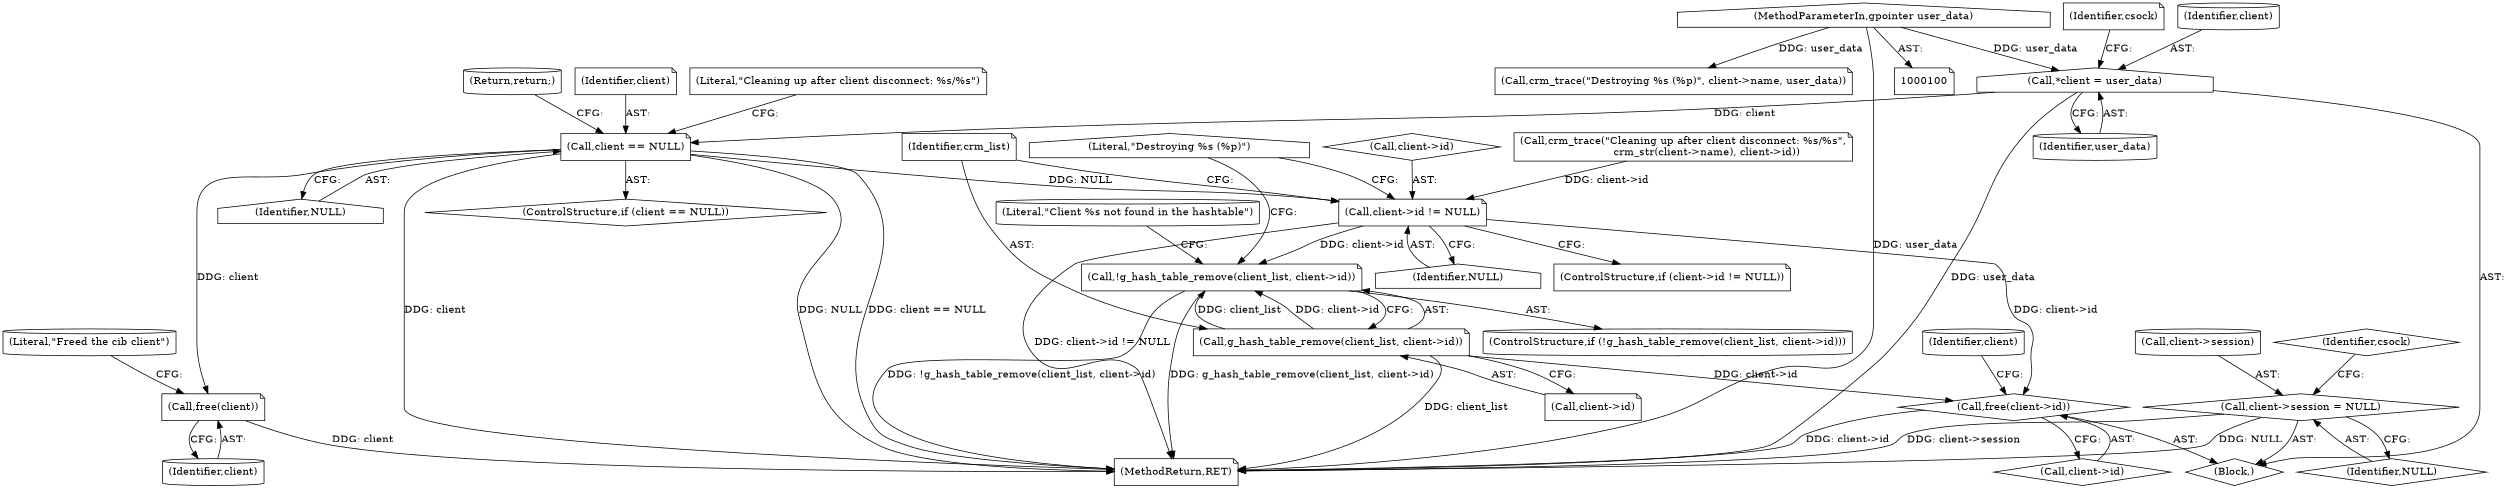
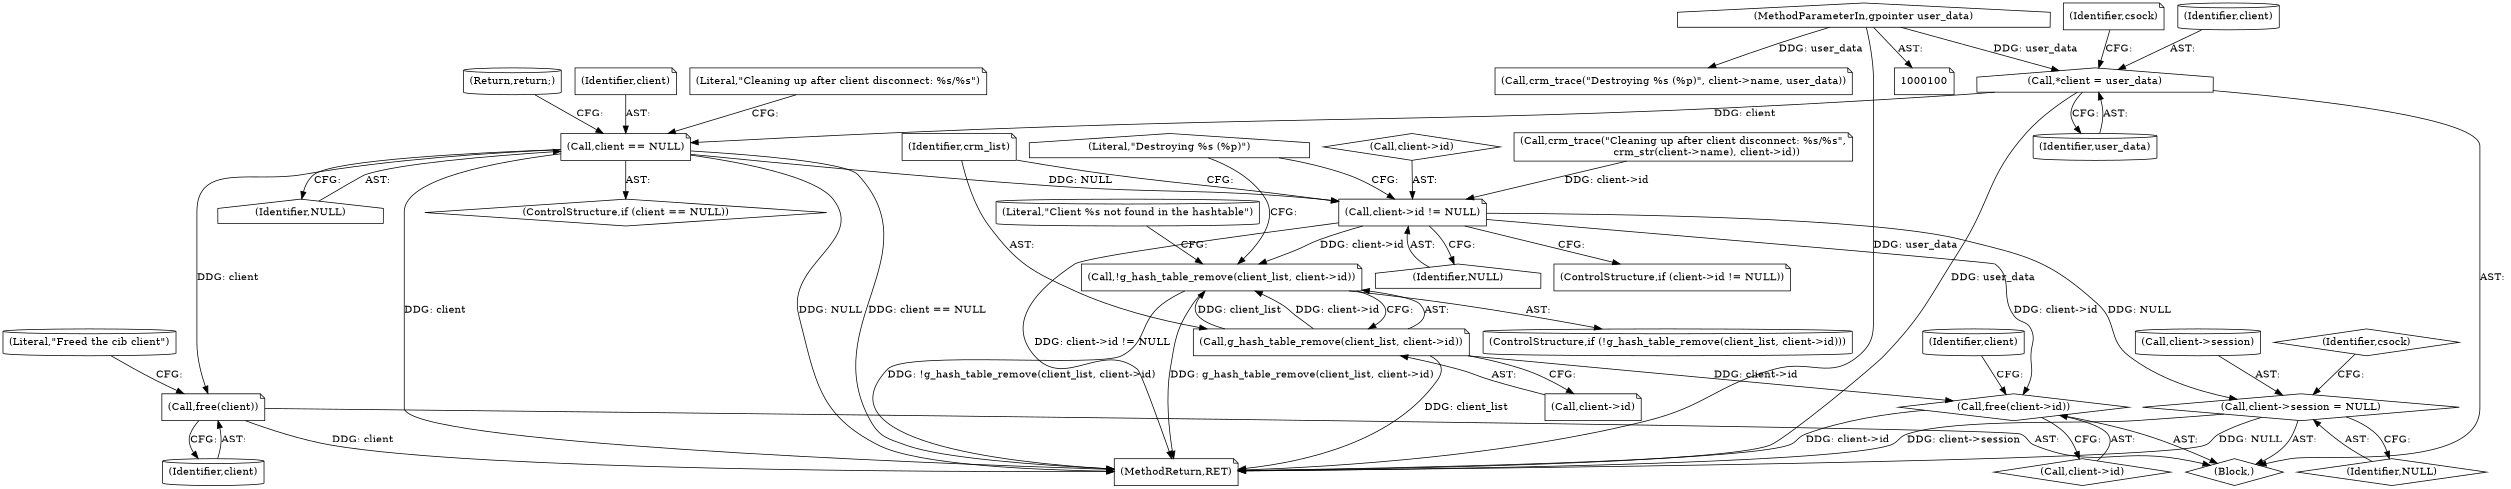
  digraph {
    node [shape=note]
    n1 [label="(Call,*client = user_data)" shape=house]
    n2 [label="(Call,client == NULL)"]
    n3 [label="(Block,)" shape=diamond]
    n4 [label="(Identifier,user_data)" shape=cylinder]
    n5 [label="(MethodReturn,RET)"]
    n6 [label="(Call,client->id != NULL)"]
    n7 [label="(Call,free(client))"]
    n8 [label="(ControlStructure,if (client == NULL))" shape=diamond]
    n9 [label="(Identifier,NULL)" shape=house]
    n10 [label="(MethodParameterIn,gpointer user_data)" shape=house]
    n11 [label="(Call,crm_trace(\"Destroying %s (%p)\", client->name, user_data))"]
    1000100
    n13 [label="(Call,free(client->id))" shape=diamond]
    n14 [label="(Call,client->session = NULL)" shape=diamond]
    n15 [label="(Identifier,NULL)" shape=house]
    n16 [label="(ControlStructure,if (client->id != NULL))"]
    n17 [label="(Call,!g_hash_table_remove(client_list, client->id))"]
    n18 [label="(Identifier,client)" shape=cylinder]
    n19 [label="(Call,g_hash_table_remove(client_list, client->id))"]
    n20 [label="(Call,client->id)"]
    n21 [label="(Call,client->id)" shape=diamond]
    n22 [label="(Identifier,NULL)" shape=diamond]
    n23 [label="(ControlStructure,if (!g_hash_table_remove(client_list, client->id)))" shape=cylinder]
    n24 [label="(Return,return;)" shape=cylinder]
    n25 [label="(Identifier,csock)"]
    n26 [label="(Literal,\"Client %s not found in the hashtable\")" shape=cylinder]
    n27 [label="(Call,crm_trace(\"Cleaning up after client disconnect: %s/%s\",\n              crm_str(client->name), client->id))"]
    n28 [label="(Identifier,csock)" shape=diamond]
    n29 [label="(Identifier,client)" shape=cylinder]
    n30 [label="(Identifier,crm_list)"]
    n31 [label="(Literal,\"Freed the cib client\")" shape=cylinder]
    n32 [label="(Identifier,client)"]
    n33 [label="(Literal,\"Cleaning up after client disconnect: %s/%s\")"]
    n34 [label="(Literal,\"Destroying %s (%p)\")" shape=house]
    n35 [label="(Call,client->id)" shape=diamond]
    n36 [label="(Call,client->session)" shape=cylinder]
    n37 [label="(Identifier,client)" shape=cylinder]
    n1 -> n2 [label="DDG: client"]
    n1 -> n3 [label="AST: "]
    n1 -> n4 [label="CFG: "]
    n1 -> n5 [label="DDG: user_data"]
    n2 -> n5 [label="DDG: client == NULL"]
    n2 -> n5 [label="DDG: NULL"]
    n2 -> n5 [label="DDG: client"]
    n2 -> n6 [label="DDG: NULL"]
    n2 -> n7 [label="DDG: client"]
    n2 -> n8 [label="AST: "]
    n2 -> n9 [label="CFG: "]
    n4 -> n1 [label="AST: "]
    n6 -> n5 [label="DDG: client->id != NULL"]
    n6 -> n13 [label="DDG: client->id"]
+   n6 -> n14 [label="DDG: NULL"]
    n6 -> n15 [label="CFG: "]
    n6 -> n16 [label="CFG: "]
    n6 -> n17 [label="DDG: client->id"]
+   n7 -> n3 [label="AST: "]
    n7 -> n5 [label="DDG: client"]
    n7 -> n18 [label="CFG: "]
    n9 -> n2 [label="AST: "]
    n10 -> n1 [label="DDG: user_data"]
    n10 -> n5 [label="DDG: user_data"]
    n10 -> n11 [label="DDG: user_data"]
    n10 -> 1000100 [label="AST: "]
    n13 -> n3 [label="AST: "]
    n13 -> n5 [label="DDG: client->id"]
    n13 -> n21 [label="CFG: "]
    n14 -> n3 [label="AST: "]
    n14 -> n5 [label="DDG: client->session"]
    n14 -> n5 [label="DDG: NULL"]
    n14 -> n22 [label="CFG: "]
    n15 -> n6 [label="AST: "]
    n17 -> n5 [label="DDG: !g_hash_table_remove(client_list, client->id)"]
    n17 -> n5 [label="DDG: g_hash_table_remove(client_list, client->id)"]
    n17 -> n19 [label="CFG: "]
    n17 -> n23 [label="AST: "]
    n18 -> n7 [label="AST: "]
    n19 -> n5 [label="DDG: client_list"]
    n19 -> n13 [label="DDG: client->id"]
    n19 -> n17 [label="AST: "]
    n19 -> n17 [label="DDG: client_list"]
    n19 -> n17 [label="DDG: client->id"]
    n19 -> n20 [label="CFG: "]
    n20 -> n19 [label="AST: "]
    n21 -> n13 [label="AST: "]
    n22 -> n14 [label="AST: "]
    n24 -> n2 [label="CFG: "]
    n25 -> n1 [label="CFG: "]
    n26 -> n17 [label="CFG: "]
    n27 -> n6 [label="DDG: client->id"]
    n28 -> n14 [label="CFG: "]
    n29 -> n13 [label="CFG: "]
    n30 -> n6 [label="CFG: "]
    n30 -> n19 [label="AST: "]
    n31 -> n7 [label="CFG: "]
    n32 -> n2 [label="AST: "]
    n33 -> n2 [label="CFG: "]
    n34 -> n6 [label="CFG: "]
    n34 -> n17 [label="CFG: "]
    n35 -> n6 [label="AST: "]
    n36 -> n14 [label="AST: "]
    n37 -> n1 [label="AST: "]
  }
